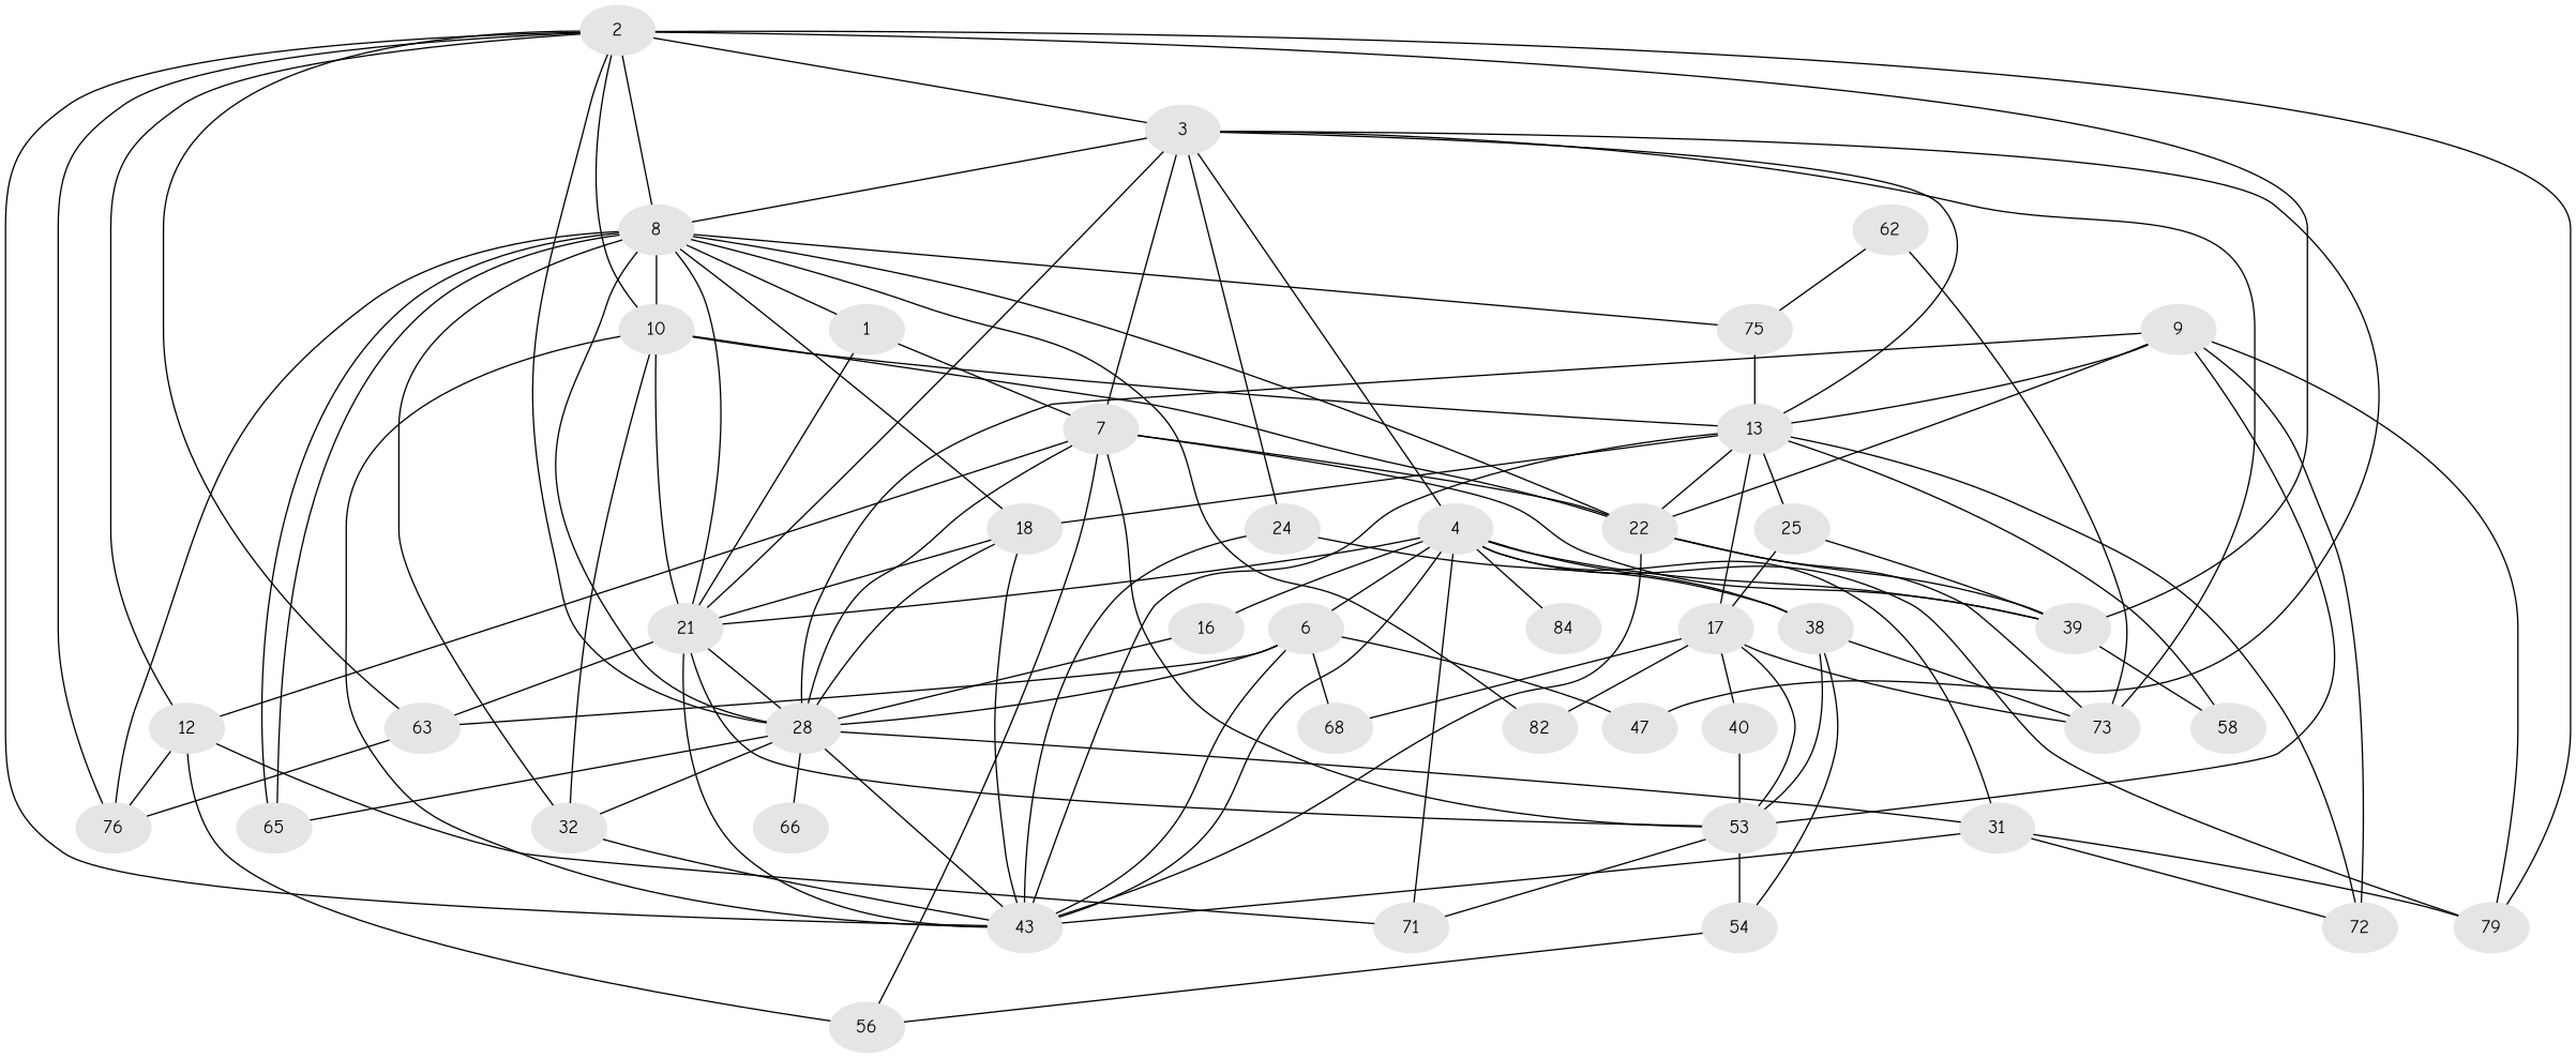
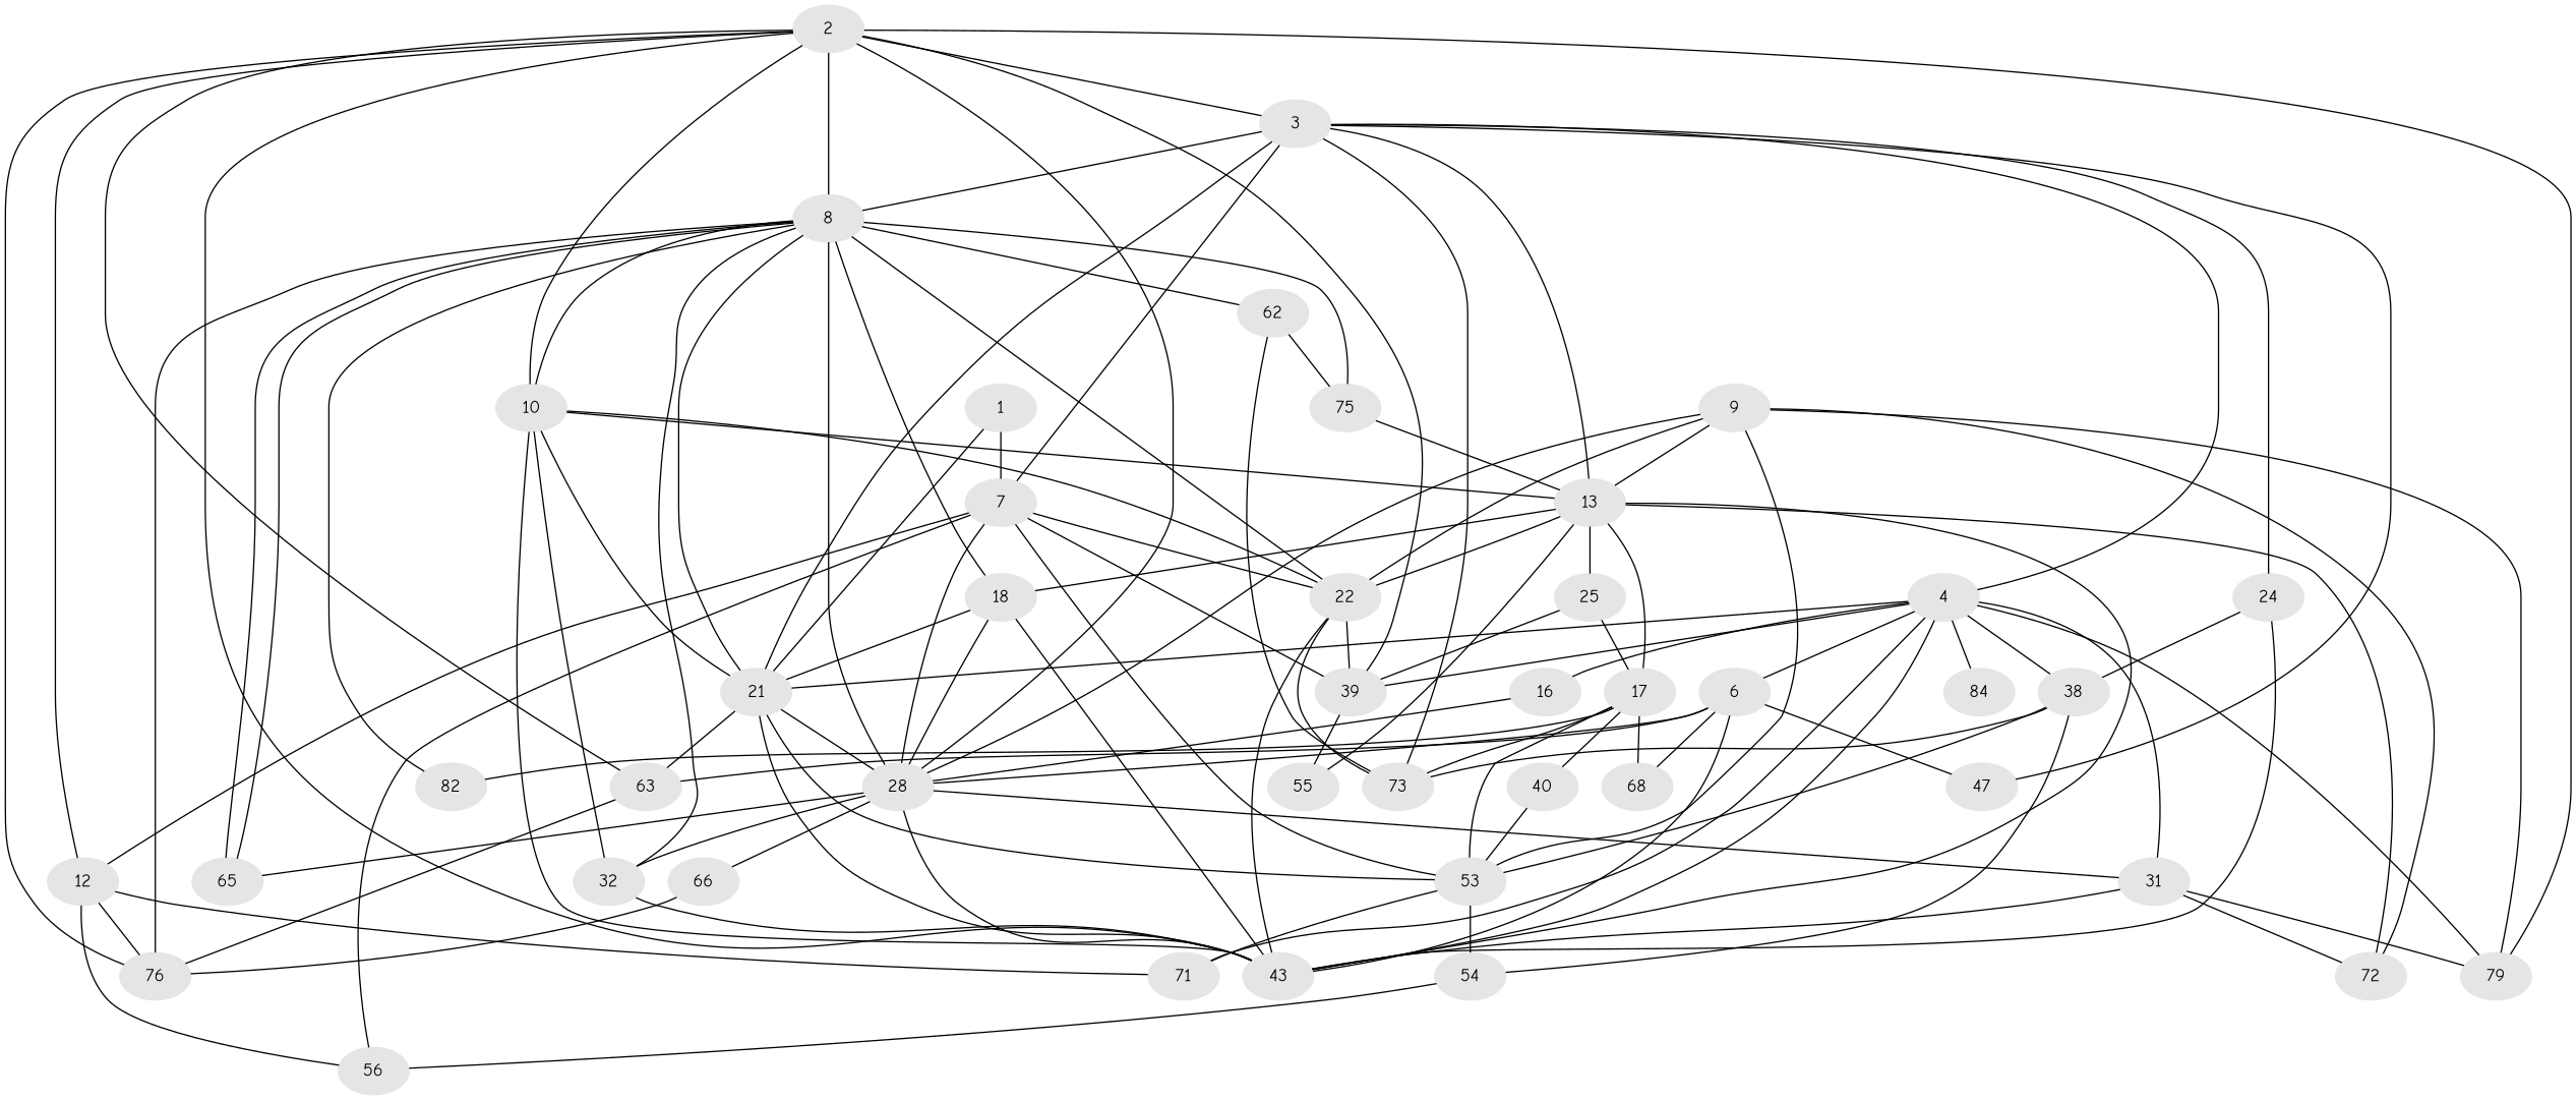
  graph {
    fontname="Comic Neue"
    node [color=gray90 fontname="Comic Neue" style=filled]
    edge [fontname="Comic Neue"]
    7 [super="+81+45"]
    12
    28 [super="+49+36+30"]
    39 [super="+51"]
    22 [super="+29+48"]
    53 [super="+70"]
    56
    1
    21 [super="+42+37"]
    43 [super="+67"]
    63
    2 [super="+19+27"]
    3 [super="+50+26"]
    8 [super="+34+52+14"]
    10 [super="+35+11"]
    76 [super="+78"]
    79
    4 [super="+5+61"]
    13 [super="+33+85"]
    24
    47
    73
    18 [super="+74"]
    32 [super="+64"]
    62
    65
    75
    82
    71
    66
    31
-   55 [label=58]
+   55
    6 [super="+44"]
    16 [super="+58"]
    38 [super="+60"]
    n36 [label=84]
    72
    17 [super="+20"]
    25
    68
    54 [super="+77"]
    9 [super="+23"]
    40
    7 -- 12
    7 -- 28 [weight=2]
    7 -- 39
    7 -- 22
    7 -- 53
    7 -- 56
    12 -- 56
    12 -- 76
    12 -- 71
    28 -- 43
    28 -- 32
    28 -- 65
    28 -- 66
    28 -- 31
    39 -- 55
    22 -- 39
    22 -- 43
    22 -- 73
    53 -- 71
    53 -- 54
    1 -- 7
    1 -- 21
    21 -- 28
    21 -- 53
    21 -- 43
    21 -- 63
    63 -- 76
    2 -- 12
    2 -- 28
    2 -- 39
    2 -- 43
    2 -- 63
    2 -- 3 [weight=2]
    2 -- 8 [weight=2]
    2 -- 10
    2 -- 76
    2 -- 79
    3 -- 7
    3 -- 21
    3 -- 8
    3 -- 4
    3 -- 13
    3 -- 24
    3 -- 47
    3 -- 73
    8 -- 28 [weight=4]
    8 -- 22
    8 -- 21 [weight=2]
    8 -- 10
    8 -- 76
    8 -- 18
    8 -- 32
-   8 -- 1
+   8 -- 62
    8 -- 65
    8 -- 65
    8 -- 75
    8 -- 82
    10 -- 22
    10 -- 21
    10 -- 43
    10 -- 13
    10 -- 32
    4 -- 39
    4 -- 21
    4 -- 43 [weight=2]
    4 -- 79
    4 -- 71
    4 -- 31
    4 -- 6
    4 -- 16
    4 -- 38 [weight=2]
    4 -- n36 [weight=2]
    13 -- 22
    13 -- 43
    13 -- 18
    13 -- 55
    13 -- 72
    13 -- 17
    13 -- 25
    24 -- 43
    24 -- 38
    18 -- 28
    18 -- 21
    18 -- 43
    32 -- 43
    62 -- 73
    62 -- 75
    75 -- 13
+   66 -- 76
    31 -- 43
    31 -- 79
    31 -- 72
    6 -- 28
    6 -- 43
    6 -- 63
    6 -- 47
    6 -- 68
    16 -- 28 [weight=2]
    38 -- 53
    38 -- 73
    38 -- 54
    17 -- 53
    17 -- 73
    17 -- 82
    17 -- 68
    17 -- 40 [weight=2]
    25 -- 39
    25 -- 17
    54 -- 56
    9 -- 28
    9 -- 22
    9 -- 53
    9 -- 79
    9 -- 13
    9 -- 72
    40 -- 53
  }
